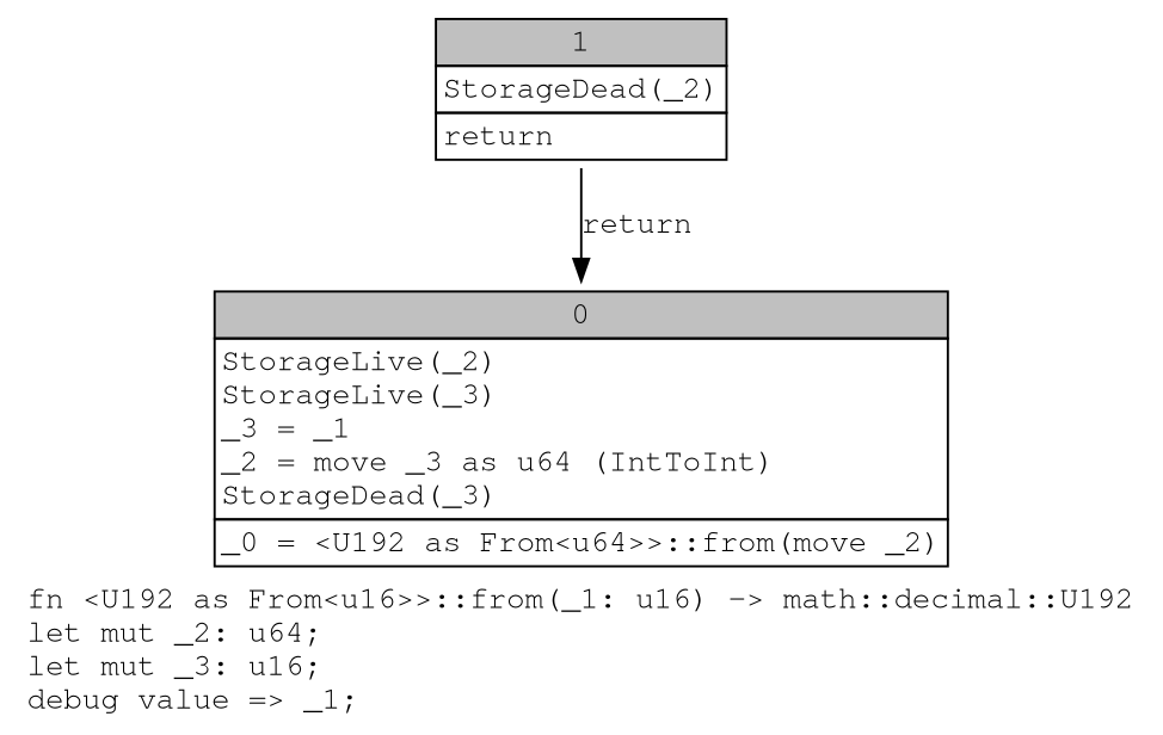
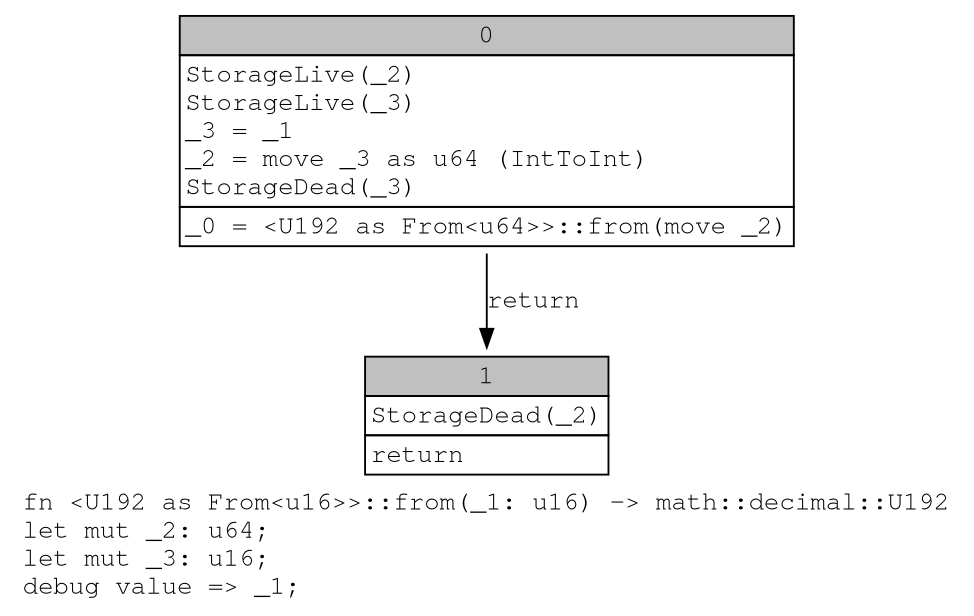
  digraph {
    fontname="Courier, monospace"
    label=<fn &lt;U192 as From&lt;u16&gt;&gt;::from(_1: u16) -&gt; math::decimal::U192<br align="left"/>let mut _2: u64;<br align="left"/>let mut _3: u16;<br align="left"/>debug value =&gt; _1;<br align="left"/>>
    node [fontname="Courier, monospace" shape=none]
    n1 [label=<<table border="0" cellborder="1" cellspacing="0"><tr><td bgcolor="gray" align="center" colspan="1">0</td></tr><tr><td align="left" balign="left">StorageLive(_2)<br/>StorageLive(_3)<br/>_3 = _1<br/>_2 = move _3 as u64 (IntToInt)<br/>StorageDead(_3)<br/></td></tr><tr><td align="left">_0 = &lt;U192 as From&lt;u64&gt;&gt;::from(move _2)</td></tr></table>>]
    n2 [label=<<table border="0" cellborder="1" cellspacing="0"><tr><td bgcolor="gray" align="center" colspan="1">1</td></tr><tr><td align="left" balign="left">StorageDead(_2)<br/></td></tr><tr><td align="left">return</td></tr></table>>]
-   n2 -> n1 [fontname="Courier, monospace" label=return]
+   n1 -> n2 [fontname="Courier, monospace" label=return]
  }
